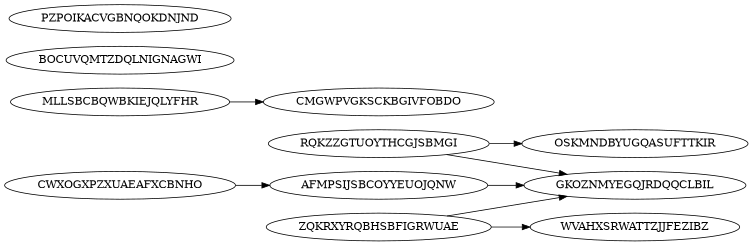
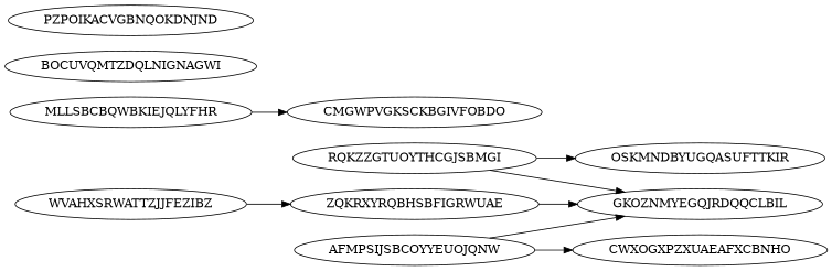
  digraph {
    rankdir=LR
    node [Weight=14]
    OSKMNDBYUGQASUFTTKIR [Weight=15]
    RQKZZGTUOYTHCGJSBMGI
    GKOZNMYEGQJRDQQCLBIL [Weight=18]
    ZQKRXYRQBHSBFIGRWUAE [Weight=13]
    WVAHXSRWATTZJJFEZIBZ [Weight=13]
    AFMPSIJSBCOYYEUOJQNW [Weight=16]
    CWXOGXPZXUAEAFXCBNHO [Weight=18]
    CMGWPVGKSCKBGIVFOBDO [Weight=20]
    MLLSBCBQWBKIEJQLYFHR
    BOCUVQMTZDQLNIGNAGWI
    PZPOIKACVGBNQOKDNJND [Weight=13]
    RQKZZGTUOYTHCGJSBMGI -> OSKMNDBYUGQASUFTTKIR [Weight=13]
    RQKZZGTUOYTHCGJSBMGI -> GKOZNMYEGQJRDQQCLBIL [Weight=15]
    ZQKRXYRQBHSBFIGRWUAE -> GKOZNMYEGQJRDQQCLBIL [Weight=17]
-   ZQKRXYRQBHSBFIGRWUAE -> WVAHXSRWATTZJJFEZIBZ [Weight=20]
+   WVAHXSRWATTZJJFEZIBZ -> ZQKRXYRQBHSBFIGRWUAE [Weight=20]
    AFMPSIJSBCOYYEUOJQNW -> GKOZNMYEGQJRDQQCLBIL [Weight=10]
-   CWXOGXPZXUAEAFXCBNHO -> AFMPSIJSBCOYYEUOJQNW [Weight=14]
+   AFMPSIJSBCOYYEUOJQNW -> CWXOGXPZXUAEAFXCBNHO [Weight=14]
    MLLSBCBQWBKIEJQLYFHR -> CMGWPVGKSCKBGIVFOBDO [Weight=11]
  }
